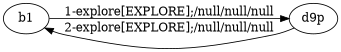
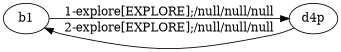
  digraph {
    rankdir=LR
    b1
-   d9p
+   d9p [label=d4p]
    b1 -> d9p [label="1-explore[EXPLORE];/null/null/null"]
    d9p -> b1 [label="2-explore[EXPLORE];/null/null/null"]
  }
